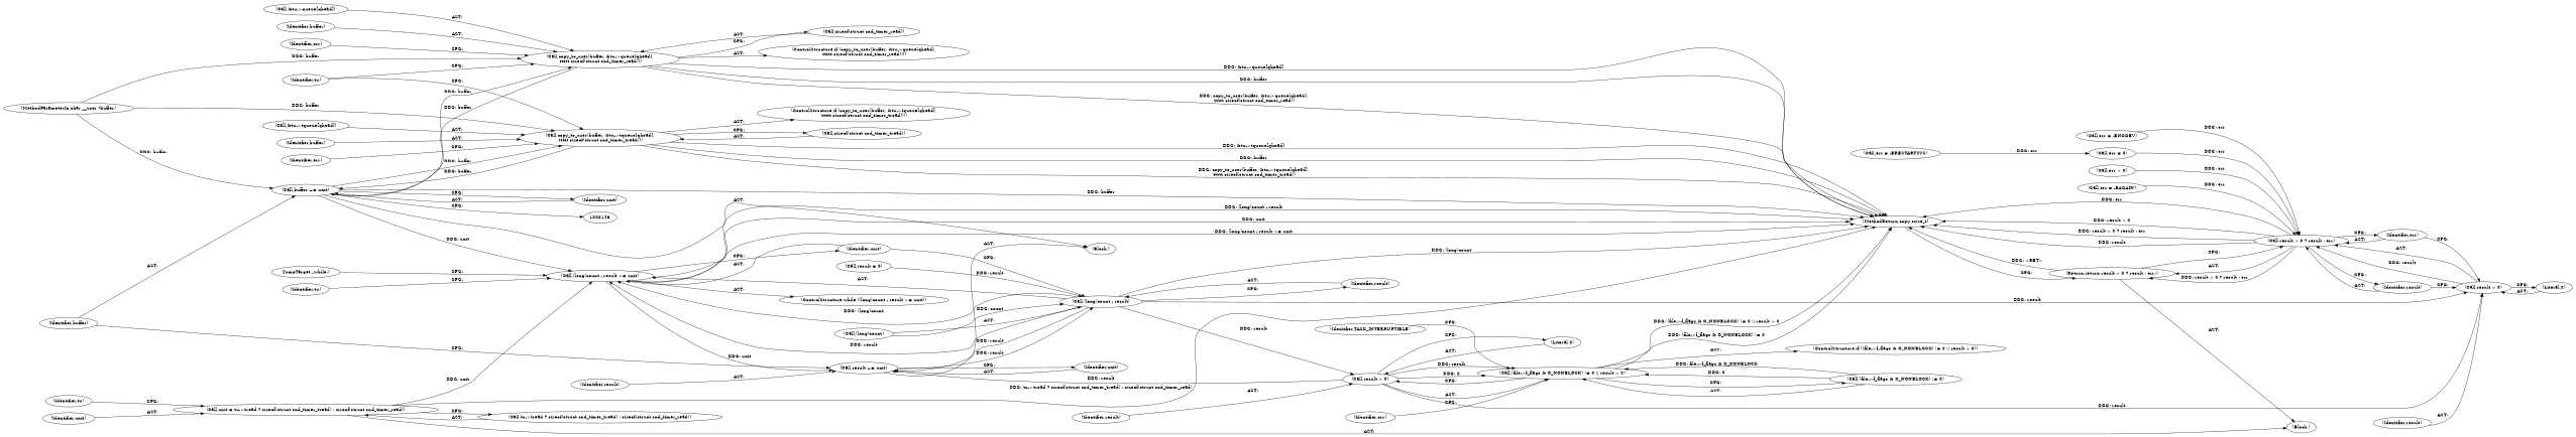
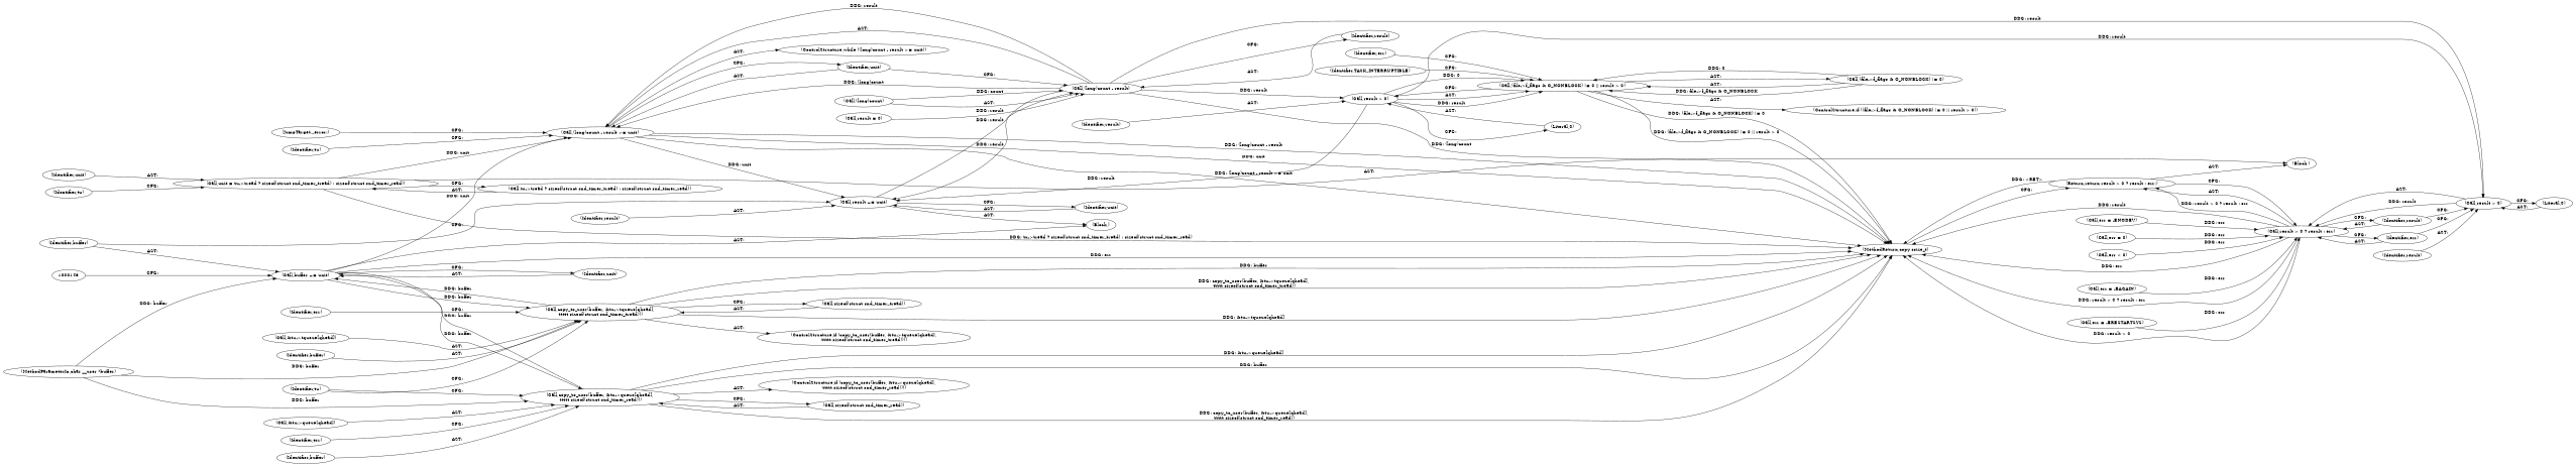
  digraph {
    rankdir=LR
    n1 [label="(Call,unit = tu->tread ? sizeof(struct snd_timer_tread) : sizeof(struct snd_timer_read))"]
    n2 [label="(Call,(long)count - result >= unit)"]
    n3 [label="(Block,)"]
    n4 [label="(MethodReturn,copy ssize_t)"]
    n5 [label="(Call,tu->tread ? sizeof(struct snd_timer_tread) : sizeof(struct snd_timer_read))"]
    n6 [label="(Call,result += unit)"]
    n7 [label="(ControlStructure,while ((long)count - result >= unit))"]
    n8 [label="(Identifier,unit)"]
    n9 [label="(Return,return result > 0 ? result : err;)"]
    n10 [label="(Call,(long)count - result)"]
    n11 [label="(Block,)"]
    n12 [label="(Identifier,unit)"]
    n13 [label="(Call,buffer += unit)"]
    n14 [label="(Call,copy_to_user(buffer, &tu->tqueue[qhead],\n \t\t\t\t\t sizeof(struct snd_timer_tread)))"]
    n15 [label="(Call,copy_to_user(buffer, &tu->queue[qhead],\n \t\t\t\t\t sizeof(struct snd_timer_read)))"]
    n16 [label="(Identifier,unit)"]
    n17 [label="(Call,result > 0)"]
    n18 [label="(Call,result > 0)"]
    n19 [label="(Identifier,result)"]
    n20 [label="(Call,(file->f_flags & O_NONBLOCK) != 0 || result > 0)"]
    n21 [label="(Literal,0)"]
    n22 [label="(Call,result > 0 ? result : err)"]
    n23 [label="(Literal,0)"]
    n24 [label="(ControlStructure,if ((file->f_flags & O_NONBLOCK) != 0 || result > 0))"]
    n25 [label="(Call,(file->f_flags & O_NONBLOCK) != 0)"]
    n26 [label="(Identifier,result)"]
    n27 [label="(Identifier,err)"]
    n28 [label="(ControlStructure,if (copy_to_user(buffer, &tu->tqueue[qhead],\n \t\t\t\t\t sizeof(struct snd_timer_tread))))"]
    n29 [label="(Call,sizeof(struct snd_timer_tread))"]
    n30 [label="(Call,sizeof(struct snd_timer_read))"]
    n31 [label="(ControlStructure,if (copy_to_user(buffer, &tu->queue[qhead],\n \t\t\t\t\t sizeof(struct snd_timer_read))))"]
    n32 [label="(Identifier,buffer)"]
    n33 [label="(Identifier,unit)"]
    n34 [label="(Call,&tu->queue[qhead])"]
    n35 [label="(Call,(long)count)"]
-   n36 [label="(JumpTarget,_while:)"]
+   n36 [label="(JumpTarget,_error:)"]
    n37 [label="(Identifier,err)"]
    n38 [label="(Call,err = -ENODEV)"]
    n39 [label="(Identifier,buffer)"]
    n40 [label="(Identifier,buffer)"]
    n41 [label="(Identifier,result)"]
    n42 [label="(Identifier,result)"]
    n43 [label="(Identifier,TASK_INTERRUPTIBLE)"]
    n44 [label="(Call,err = 0)"]
    n45 [label="(Identifier,err)"]
    n46 [label="(Identifier,result)"]
    n47 [label="(Identifier,err)"]
    n48 [label="(Identifier,tu)"]
    n49 [label="(Call,result = 0)"]
    n50 [label="(Call,err < 0)"]
    n51 [label="(Identifier,tu)"]
    n52 [label="(Call,err = -EAGAIN)"]
    n53 [label="(Call,err = -ERESTARTSYS)"]
    n54 [label="(Identifier,tu)"]
    n55 [label="(MethodParameterIn,char __user *buffer)"]
    n56 [label="(Call,&tu->tqueue[qhead])"]
    1000146
    n1 -> n2 [label="DDG: unit"]
    n1 -> n3 [label="AST: "]
    n1 -> n4 [label="DDG: tu->tread ? sizeof(struct snd_timer_tread) : sizeof(struct snd_timer_read)"]
    n1 -> n5 [label="CFG: "]
    n2 -> n4 [label="DDG: (long)count - result"]
    n2 -> n4 [label="DDG: unit"]
    n2 -> n4 [label="DDG: (long)count - result >= unit"]
    n2 -> n6 [label="DDG: unit"]
    n2 -> n7 [label="AST: "]
    n2 -> n8 [label="CFG: "]
    n4 -> n9 [label="CFG: "]
    n5 -> n1 [label="AST: "]
    n6 -> n10 [label="DDG: result"]
    n6 -> n11 [label="AST: "]
    n6 -> n12 [label="CFG: "]
    n8 -> n2 [label="AST: "]
    n8 -> n10 [label="CFG: "]
    n9 -> n3 [label="AST: "]
    n9 -> n4 [label="DDG: <RET>"]
    n9 -> n22 [label="CFG: "]
    n10 -> n2 [label="AST: "]
    n10 -> n2 [label="DDG: (long)count"]
    n10 -> n2 [label="DDG: result"]
    n10 -> n4 [label="DDG: (long)count"]
    n10 -> n6 [label="DDG: result"]
    n10 -> n17 [label="DDG: result"]
    n10 -> n18 [label="DDG: result"]
    n10 -> n19 [label="CFG: "]
    n12 -> n6 [label="AST: "]
    n13 -> n2 [label="DDG: unit"]
-   n13 -> n4 [label="DDG: buffer"]
+   n13 -> n4 [label="DDG: err"]
    n13 -> n11 [label="AST: "]
    n13 -> n14 [label="DDG: buffer"]
    n13 -> n15 [label="DDG: buffer"]
    n13 -> n16 [label="CFG: "]
    n14 -> n4 [label="DDG: buffer"]
    n14 -> n4 [label="DDG: copy_to_user(buffer, &tu->tqueue[qhead],\n \t\t\t\t\t sizeof(struct snd_timer_tread))"]
    n14 -> n4 [label="DDG: &tu->tqueue[qhead]"]
    n14 -> n13 [label="DDG: buffer"]
    n14 -> n28 [label="AST: "]
    n14 -> n29 [label="CFG: "]
    n15 -> n4 [label="DDG: buffer"]
    n15 -> n4 [label="DDG: copy_to_user(buffer, &tu->queue[qhead],\n \t\t\t\t\t sizeof(struct snd_timer_read))"]
    n15 -> n4 [label="DDG: &tu->queue[qhead]"]
    n15 -> n13 [label="DDG: buffer"]
    n15 -> n30 [label="CFG: "]
    n15 -> n31 [label="AST: "]
    n16 -> n13 [label="AST: "]
    n17 -> n6 [label="DDG: result"]
    n17 -> n18 [label="DDG: result"]
    n17 -> n20 [label="AST: "]
    n17 -> n20 [label="DDG: result"]
    n17 -> n20 [label="DDG: 0"]
    n17 -> n21 [label="CFG: "]
    n18 -> n22 [label="AST: "]
    n18 -> n22 [label="DDG: result"]
    n18 -> n23 [label="CFG: "]
    n19 -> n10 [label="AST: "]
    n20 -> n4 [label="DDG: (file->f_flags & O_NONBLOCK) != 0 || result > 0"]
    n20 -> n4 [label="DDG: (file->f_flags & O_NONBLOCK) != 0"]
    n20 -> n17 [label="CFG: "]
    n20 -> n24 [label="AST: "]
-   n20 -> n25 [label="CFG: "]
+   n20 -> n25 [label="AST: "]
    n21 -> n17 [label="AST: "]
    n22 -> n4 [label="DDG: err"]
    n22 -> n4 [label="DDG: result > 0"]
    n22 -> n4 [label="DDG: result > 0 ? result : err"]
    n22 -> n4 [label="DDG: result"]
    n22 -> n9 [label="AST: "]
    n22 -> n9 [label="DDG: result > 0 ? result : err"]
    n22 -> n26 [label="CFG: "]
    n22 -> n27 [label="CFG: "]
    n23 -> n18 [label="AST: "]
    n25 -> n20 [label="AST: "]
    n25 -> n20 [label="DDG: file->f_flags & O_NONBLOCK"]
    n25 -> n20 [label="DDG: 0"]
    n26 -> n18 [label="CFG: "]
    n26 -> n22 [label="AST: "]
    n27 -> n18 [label="CFG: "]
    n27 -> n22 [label="AST: "]
    n29 -> n14 [label="AST: "]
    n30 -> n15 [label="AST: "]
    n32 -> n6 [label="CFG: "]
    n32 -> n13 [label="AST: "]
    n33 -> n1 [label="AST: "]
    n34 -> n15 [label="AST: "]
    n35 -> n10 [label="AST: "]
    n35 -> n10 [label="DDG: count"]
    n36 -> n2 [label="CFG: "]
    n37 -> n20 [label="CFG: "]
    n38 -> n22 [label="DDG: err"]
    n39 -> n14 [label="AST: "]
    n40 -> n15 [label="AST: "]
    n41 -> n6 [label="AST: "]
    n42 -> n17 [label="AST: "]
    n43 -> n20 [label="CFG: "]
    n44 -> n22 [label="DDG: err"]
    n45 -> n14 [label="CFG: "]
    n46 -> n18 [label="AST: "]
    n47 -> n15 [label="CFG: "]
    n48 -> n1 [label="CFG: "]
    n49 -> n10 [label="DDG: result"]
    n50 -> n22 [label="DDG: err"]
    n51 -> n14 [label="CFG: "]
    n51 -> n15 [label="CFG: "]
    n52 -> n22 [label="DDG: err"]
-   n53 -> n44 [label="DDG: err"]
+   n53 -> n22 [label="DDG: err"]
    n54 -> n2 [label="CFG: "]
    n55 -> n13 [label="DDG: buffer"]
    n55 -> n14 [label="DDG: buffer"]
    n55 -> n15 [label="DDG: buffer"]
    n56 -> n14 [label="AST: "]
-   n13 -> 1000146 [label="CFG: "]
+   1000146 -> n13 [label="CFG: "]
  }
